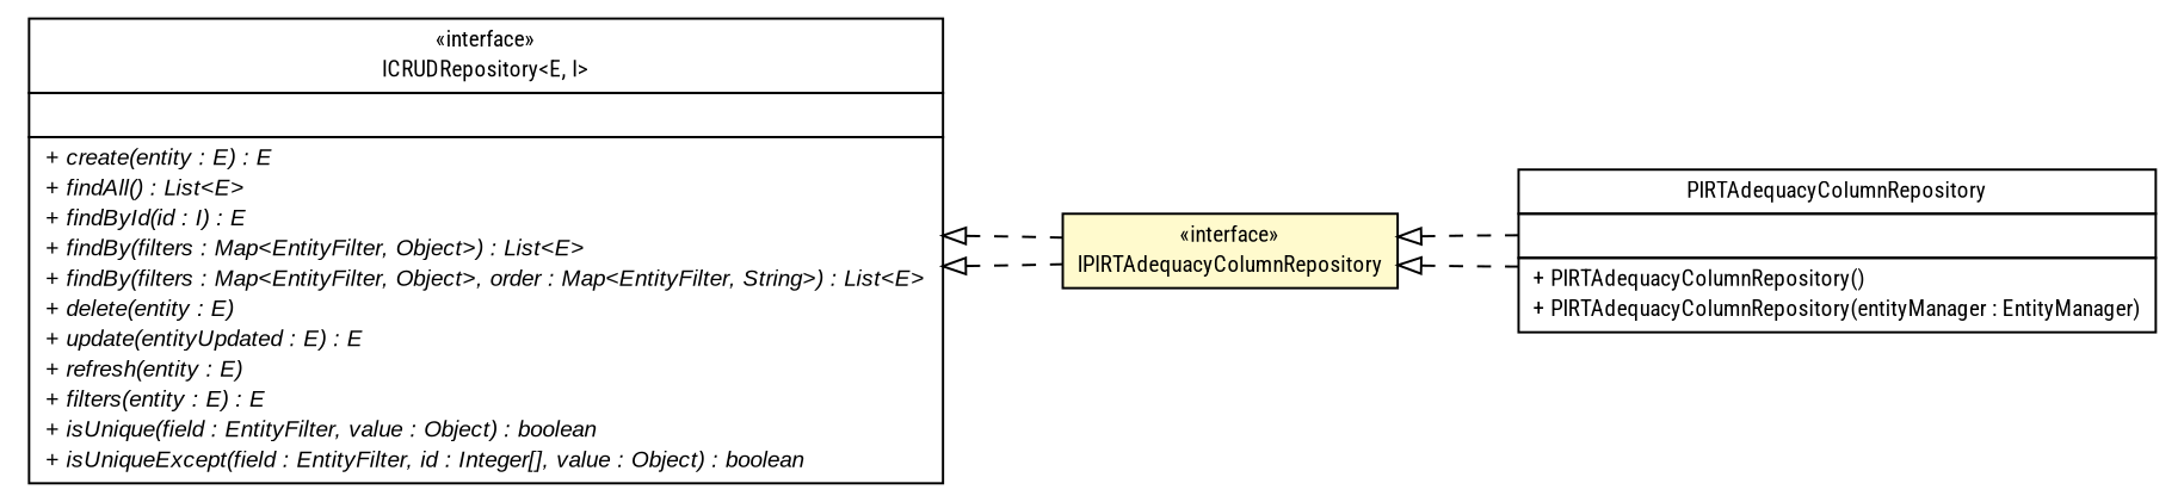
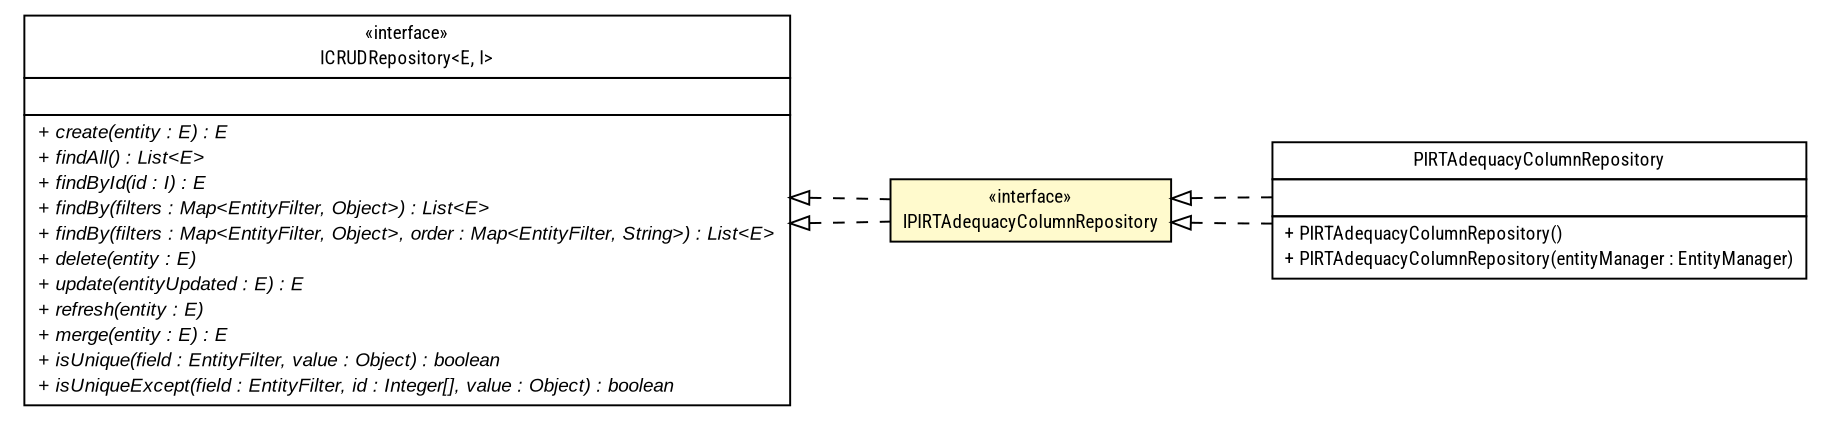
  digraph {
    nodesep=0.25
    ranksep=0.5
    rankdir=LR
    fontname="Roboto Condensed"
    node [fontcolor=black fontname="Roboto Condensed" fontsize=10.0 shape=plaintext]
    edge [arrowtail=empty dir=back fontname="Roboto Condensed" fontsize=10 headport=p labelfontname=arial labelfontsize=10 style=dashed tailport=p]
-   n1 [label=<<table title="gov.sandia.cf.dao.ICRUDRepository" border="0" cellborder="1" cellspacing="0" cellpadding="2" port="p" href="./ICRUDRepository.html"> 		<tr><td><table border="0" cellspacing="0" cellpadding="1"> <tr><td align="center" balign="center"> &#171;interface&#187; </td></tr> <tr><td align="center" balign="center"> ICRUDRepository&lt;E, I&gt; </td></tr> 		</table></td></tr> 		<tr><td><table border="0" cellspacing="0" cellpadding="1"> <tr><td align="left" balign="left">  </td></tr> 		</table></td></tr> 		<tr><td><table border="0" cellspacing="0" cellpadding="1"> <tr><td align="left" balign="left"><font face="arial italic" point-size="10.0"> + create(entity : E) : E </font></td></tr> <tr><td align="left" balign="left"><font face="arial italic" point-size="10.0"> + findAll() : List&lt;E&gt; </font></td></tr> <tr><td align="left" balign="left"><font face="arial italic" point-size="10.0"> + findById(id : I) : E </font></td></tr> <tr><td align="left" balign="left"><font face="arial italic" point-size="10.0"> + findBy(filters : Map&lt;EntityFilter, Object&gt;) : List&lt;E&gt; </font></td></tr> <tr><td align="left" balign="left"><font face="arial italic" point-size="10.0"> + findBy(filters : Map&lt;EntityFilter, Object&gt;, order : Map&lt;EntityFilter, String&gt;) : List&lt;E&gt; </font></td></tr> <tr><td align="left" balign="left"><font face="arial italic" point-size="10.0"> + delete(entity : E) </font></td></tr> <tr><td align="left" balign="left"><font face="arial italic" point-size="10.0"> + update(entityUpdated : E) : E </font></td></tr> <tr><td align="left" balign="left"><font face="arial italic" point-size="10.0"> + refresh(entity : E) </font></td></tr> <tr><td align="left" balign="left"><font face="arial italic" point-size="10.0"> + filters(entity : E) : E </font></td></tr> <tr><td align="left" balign="left"><font face="arial italic" point-size="10.0"> + isUnique(field : EntityFilter, value : Object) : boolean </font></td></tr> <tr><td align="left" balign="left"><font face="arial italic" point-size="10.0"> + isUniqueExcept(field : EntityFilter, id : Integer[], value : Object) : boolean </font></td></tr> 		</table></td></tr> 		</table>>]
+   n1 [label=<<table title="gov.sandia.cf.dao.ICRUDRepository" border="0" cellborder="1" cellspacing="0" cellpadding="2" port="p" href="./ICRUDRepository.html"> 		<tr><td><table border="0" cellspacing="0" cellpadding="1"> <tr><td align="center" balign="center"> &#171;interface&#187; </td></tr> <tr><td align="center" balign="center"> ICRUDRepository&lt;E, I&gt; </td></tr> 		</table></td></tr> 		<tr><td><table border="0" cellspacing="0" cellpadding="1"> <tr><td align="left" balign="left">  </td></tr> 		</table></td></tr> 		<tr><td><table border="0" cellspacing="0" cellpadding="1"> <tr><td align="left" balign="left"><font face="arial italic" point-size="10.0"> + create(entity : E) : E </font></td></tr> <tr><td align="left" balign="left"><font face="arial italic" point-size="10.0"> + findAll() : List&lt;E&gt; </font></td></tr> <tr><td align="left" balign="left"><font face="arial italic" point-size="10.0"> + findById(id : I) : E </font></td></tr> <tr><td align="left" balign="left"><font face="arial italic" point-size="10.0"> + findBy(filters : Map&lt;EntityFilter, Object&gt;) : List&lt;E&gt; </font></td></tr> <tr><td align="left" balign="left"><font face="arial italic" point-size="10.0"> + findBy(filters : Map&lt;EntityFilter, Object&gt;, order : Map&lt;EntityFilter, String&gt;) : List&lt;E&gt; </font></td></tr> <tr><td align="left" balign="left"><font face="arial italic" point-size="10.0"> + delete(entity : E) </font></td></tr> <tr><td align="left" balign="left"><font face="arial italic" point-size="10.0"> + update(entityUpdated : E) : E </font></td></tr> <tr><td align="left" balign="left"><font face="arial italic" point-size="10.0"> + refresh(entity : E) </font></td></tr> <tr><td align="left" balign="left"><font face="arial italic" point-size="10.0"> + merge(entity : E) : E </font></td></tr> <tr><td align="left" balign="left"><font face="arial italic" point-size="10.0"> + isUnique(field : EntityFilter, value : Object) : boolean </font></td></tr> <tr><td align="left" balign="left"><font face="arial italic" point-size="10.0"> + isUniqueExcept(field : EntityFilter, id : Integer[], value : Object) : boolean </font></td></tr> 		</table></td></tr> 		</table>>]
    n2 [label=<<table title="gov.sandia.cf.dao.IPIRTAdequacyColumnRepository" border="0" cellborder="1" cellspacing="0" cellpadding="2" port="p" bgcolor="lemonChiffon" href="./IPIRTAdequacyColumnRepository.html"> 		<tr><td><table border="0" cellspacing="0" cellpadding="1"> <tr><td align="center" balign="center"> &#171;interface&#187; </td></tr> <tr><td align="center" balign="center"> IPIRTAdequacyColumnRepository </td></tr> 		</table></td></tr> 		</table>>]
    n3 [label=<<table title="gov.sandia.cf.dao.impl.PIRTAdequacyColumnRepository" border="0" cellborder="1" cellspacing="0" cellpadding="2" port="p" href="./impl/PIRTAdequacyColumnRepository.html"> 		<tr><td><table border="0" cellspacing="0" cellpadding="1"> <tr><td align="center" balign="center"> PIRTAdequacyColumnRepository </td></tr> 		</table></td></tr> 		<tr><td><table border="0" cellspacing="0" cellpadding="1"> <tr><td align="left" balign="left">  </td></tr> 		</table></td></tr> 		<tr><td><table border="0" cellspacing="0" cellpadding="1"> <tr><td align="left" balign="left"> + PIRTAdequacyColumnRepository() </td></tr> <tr><td align="left" balign="left"> + PIRTAdequacyColumnRepository(entityManager : EntityManager) </td></tr> 		</table></td></tr> 		</table>>]
    n1 -> n2
    n1 -> n2
    n2 -> n3
    n2 -> n3
  }
